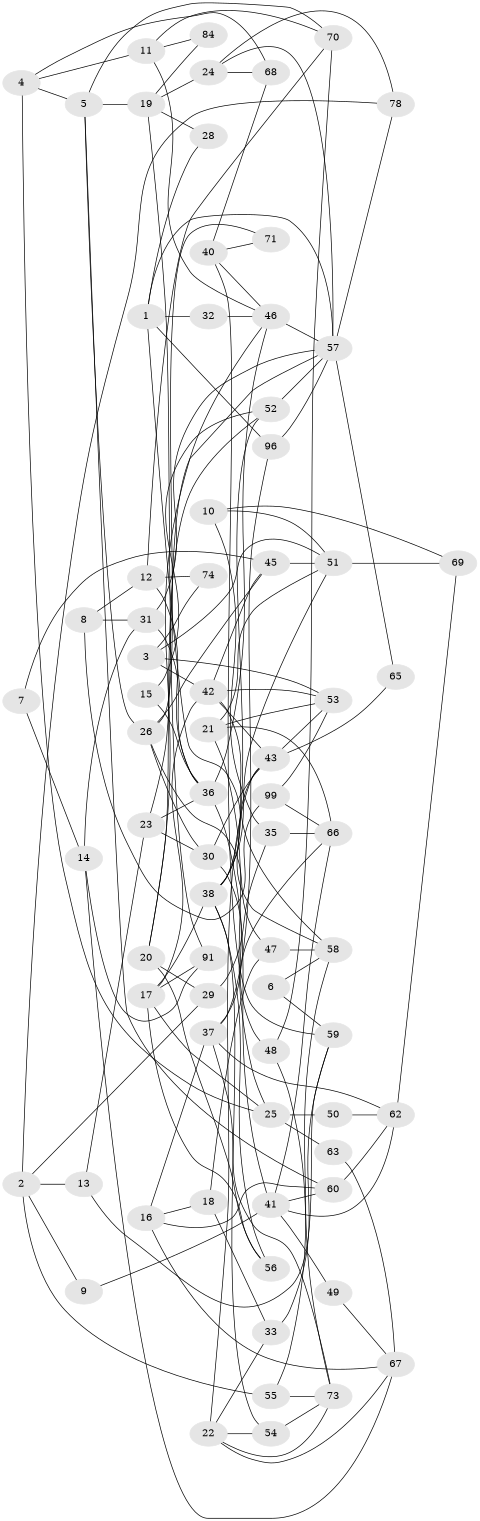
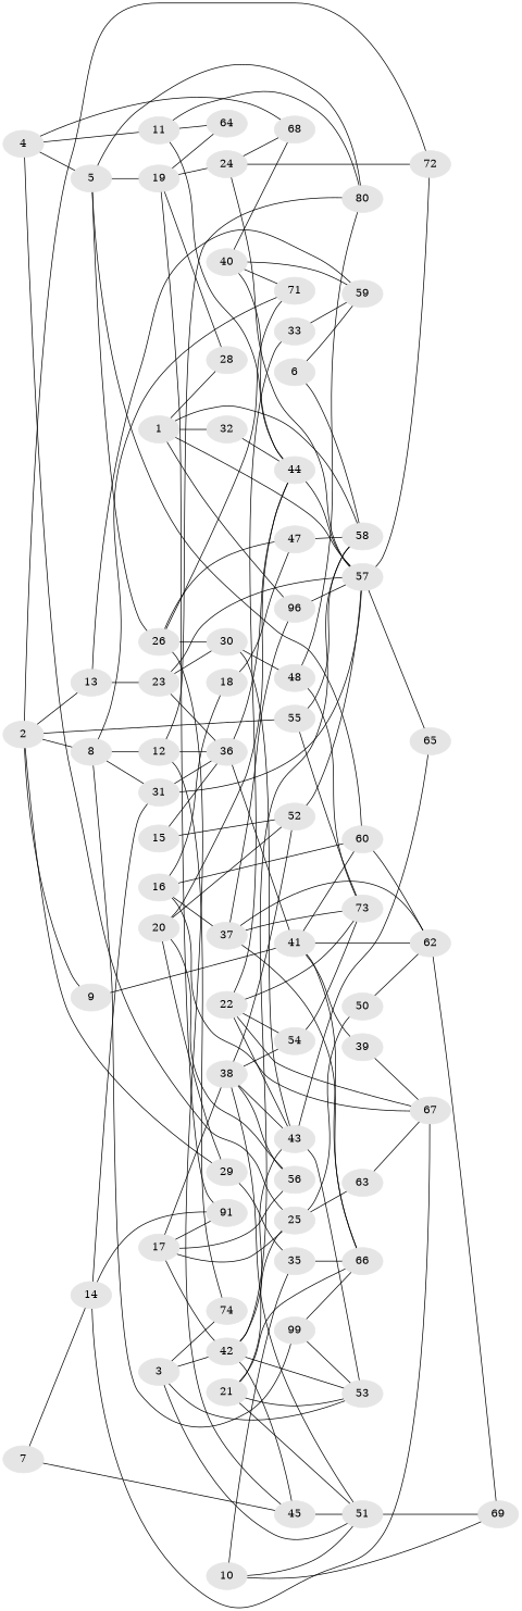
  graph {
    rankdir=LR
    node [color=gray90 style=filled]
    1
    28
    32
    n4 [label=96]
    57
    58
-   44 [label=46]
-   72 [label=78]
+   44
+   72
    65
    2
    8
    9
    13
    29
    55
    12
    31
    n18 [label=99]
    71
    41
    59
    23
    35
    73
    n25 [label=74]
    3
    42
    51
    53
    45
    43
    69
    4
    5
    11
    25
    68
    19
    26
    60
-   70
-   64 [label=84]
+   70 [label=80]
+   64
    50
    63
    n45 [label=91]
    24
    47
    30
    62
    6
    7
    14
    67
    36
    66
-   49
+   49 [label=39]
    10
    15
    52
    16
    18
    37
    33
    17
    38
    56
    54
    20
    21
    22
    48
    40
    1 -- 28
    1 -- 32
    1 -- n4
    1 -- 57
    1 -- 58
    32 -- 44
    n4 -- 57
    57 -- 72
    57 -- 65
    44 -- 57
    2 -- 72
+   2 -- 8
    2 -- 9
    2 -- 13
    2 -- 29
    2 -- 55
    8 -- 12
    8 -- 31
    8 -- n18
+   8 -- 71
    9 -- 41
    13 -- 59
    13 -- 23
    29 -- 35
    55 -- 58
    55 -- 73
    12 -- n25
    12 -- 70
    12 -- 36
    31 -- 57
    31 -- 36
    n18 -- 53
    n18 -- 66
    41 -- 60
    41 -- 62
    41 -- 66
    41 -- 49
    23 -- 57
    23 -- 30
    23 -- 36
    35 -- 66
    3 -- n25
    3 -- 42
    3 -- 51
    3 -- 53
    42 -- 58
    42 -- 53
    42 -- 45
    42 -- 43
    51 -- 69
    45 -- 51
    43 -- 65
    43 -- 53
    4 -- 5
    4 -- 11
    4 -- 25
    4 -- 68
    5 -- 19
    5 -- 26
    5 -- 60
    5 -- 70
    11 -- 44
    11 -- 70
    11 -- 64
    25 -- 50
    25 -- 63
    19 -- 28
    19 -- 64
    19 -- n45
    19 -- 24
    26 -- 71
    26 -- 45
    26 -- 47
    26 -- 30
    60 -- 62
    50 -- 62
    63 -- 67
    24 -- 57
    24 -- 72
    24 -- 68
    47 -- 58
    30 -- 43
    30 -- 48
    62 -- 69
    6 -- 58
    6 -- 59
    7 -- 45
    7 -- 14
    14 -- 31
    14 -- n45
    14 -- 67
    36 -- 44
    36 -- 41
    49 -- 67
    10 -- 35
    10 -- 51
    10 -- 69
    15 -- 36
    15 -- 52
    52 -- 57
    16 -- 60
    16 -- 67
    16 -- 18
    16 -- 37
    18 -- 47
-   18 -- 33
    37 -- n4
    37 -- 73
    37 -- 62
    37 -- 66
    33 -- 59
    17 -- 42
    17 -- 25
    17 -- n45
    17 -- 38
    17 -- 56
    38 -- 51
    38 -- 43
    38 -- 52
    38 -- 56
    38 -- 54
    54 -- 73
    20 -- 44
    20 -- 29
    20 -- 52
    20 -- 56
    21 -- 51
    21 -- 53
    21 -- 25
    21 -- 66
    22 -- 73
    22 -- 43
    22 -- 67
    22 -- 33
    22 -- 54
    48 -- 73
    48 -- 70
    40 -- 44
    40 -- 71
    40 -- 59
    40 -- 68
  }
